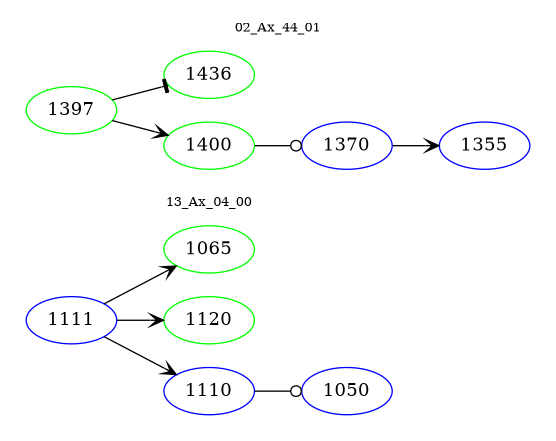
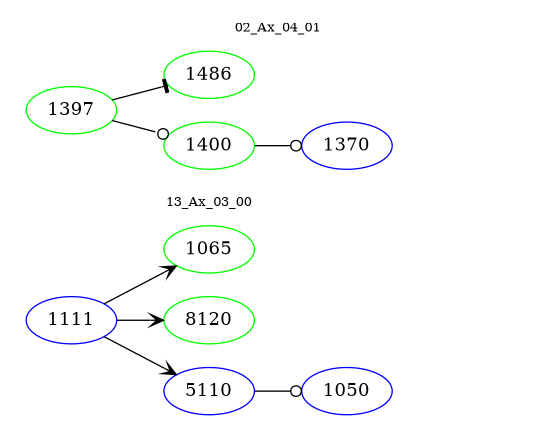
  digraph {
    rankdir=LR
    node [color=blue]
    edge [arrowhead=vee color=black]
    n1 [label=1111]
-   n2 [label=1110]
-   n3 [color=green label=1120]
+   n2 [label=5110]
+   n3 [color=green label=8120]
    n4 [color=green label=1065]
    n5 [label=1050]
    n6 [color=green label=1397]
    n7 [label=1370]
    n8 [color=green label=1400]
-   n9 [color=green label=1436]
-   n10 [label=1355]
+   n9 [color=green label=1486]
    subgraph cluster_1 {
      color=white
      fontsize=10
-     label="13_Ax_04_00"
+     label="13_Ax_03_00"
      n1
      n2
      n3
      n4
      n5
    }
    subgraph cluster_2 {
      color=white
      fontsize=10
-     label="02_Ax_44_01"
+     label="02_Ax_04_01"
      n6
      n7
      n8
      n9
-     n10
    }
    n1 -> n2
    n1 -> n3
    n1 -> n4
    n2 -> n5 [arrowhead=odot]
-   n6 -> n8
+   n6 -> n8 [arrowhead=odot]
    n6 -> n9 [arrowhead=tee]
-   n7 -> n10
    n8 -> n7 [arrowhead=odot]
  }
